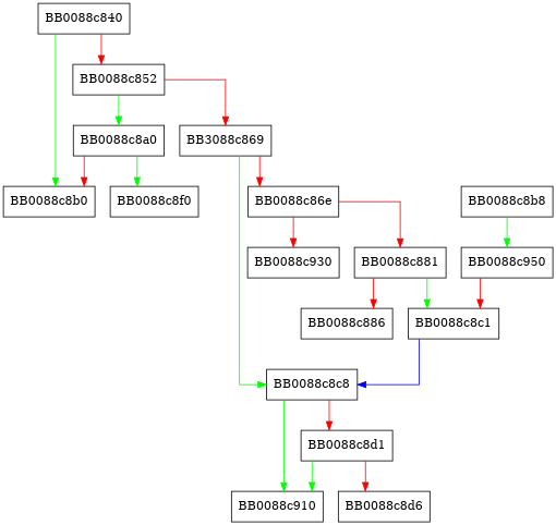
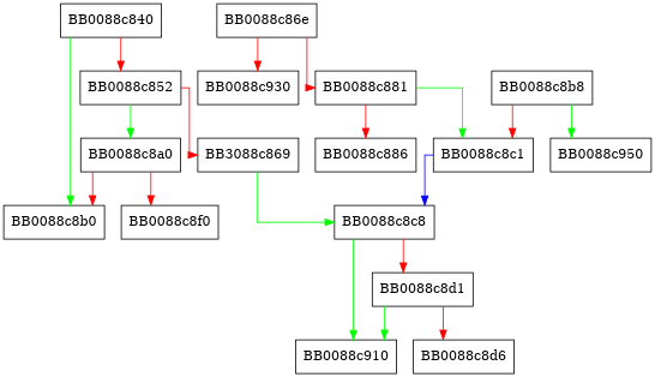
  digraph {
    splines=ortho
    node [shape=box]
    edge [color=red]
    BB0088c840
    BB0088c8b0
    BB0088c852
    BB0088c8a0
    n5 [label=BB3088c869]
    BB0088c8f0
    BB0088c8c8
    BB0088c86e
    BB0088c910
    BB0088c8d1
    BB0088c930
    BB0088c881
    BB0088c8d6
    BB0088c886
    BB0088c8c1
    BB0088c8b8
    BB0088c950
    BB0088c840 -> BB0088c8b0 [color=green]
    BB0088c840 -> BB0088c852
    BB0088c852 -> BB0088c8a0 [color=green]
    BB0088c852 -> n5
    BB0088c8a0 -> BB0088c8b0
-   BB0088c8a0 -> BB0088c8f0 [color=green]
+   BB0088c8a0 -> BB0088c8f0
    n5 -> BB0088c8c8 [color=green]
-   n5 -> BB0088c86e
    BB0088c8c8 -> BB0088c910 [color=green]
    BB0088c8c8 -> BB0088c8d1
    BB0088c86e -> BB0088c930
    BB0088c86e -> BB0088c881
    BB0088c8d1 -> BB0088c910 [color=green]
    BB0088c8d1 -> BB0088c8d6
    BB0088c881 -> BB0088c886
    BB0088c881 -> BB0088c8c1 [color=green]
    BB0088c8c1 -> BB0088c8c8 [color=blue]
-   BB0088c950 -> BB0088c8c1
+   BB0088c8b8 -> BB0088c8c1
    BB0088c8b8 -> BB0088c950 [color=green]
  }
